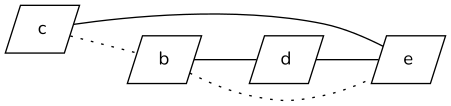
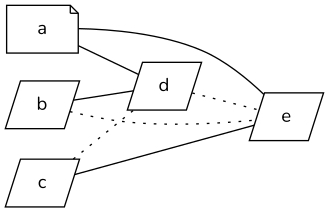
  graph {
    rankdir=LR
    fontname=Nunito
    node [shape=parallelogram fontname=Nunito]
    edge [fontname=Nunito]
+   a [shape=note]
    d
    e
    b
    c
-   d -- e [style=solid]
+   a -- d
+   a -- e
+   d -- e [style=dotted]
    b -- d
    b -- e [style=dotted]
-   c -- b [style=dotted]
+   c -- d [style=dotted]
    c -- e
  }
